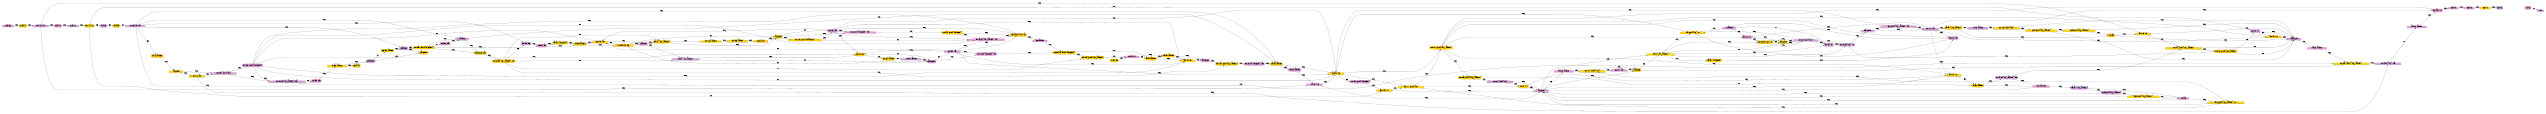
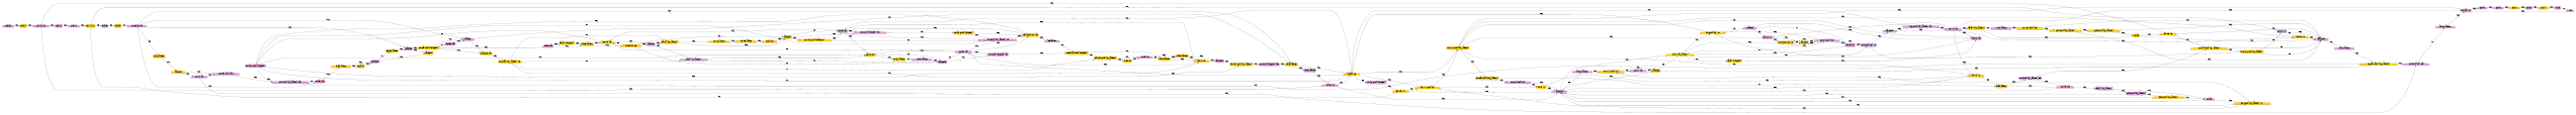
  digraph {
    rankdir=LR
    node [color=black fillcolor=plum shape=cylinder style=filled]
    n1 [label="push r55" shape=house]
    n2 [color=teal fillcolor=gold label="push r14"]
    n3 [label="mov r15 , rdx" shape=house]
    n4 [color=brown label="push r13"]
    n5 [color=brown label="mov rcx , r15" shape=house]
    n6 [fillcolor=gold label="mov rcx , r15" shape=house]
    n7 [color=teal label="push r12" shape=house]
    n8 [color=brown fillcolor=gold label="add rbx , rbp" shape=house]
    n9 [color=red label="call symbol" shape=house]
    n10 [fillcolor=gold label="mov r9d , dword [ rsp + address ]" shape=house]
    n11 [label="call symbol" shape=house]
    n12 [color=teal fillcolor=gold label="mov r14 , rsi"]
    n13 [color=teal label="push rbp"]
    n14 [color=brown fillcolor=gold label="mov rdx , r14" shape=house]
    n15 [color=teal label="mov rdx , r14"]
    n16 [fillcolor=gold label="push rbx"]
    n17 [color=brown fillcolor=gold label="mov r11 , qword [ rbx ]" shape=house]
    n18 [color=red fillcolor=gold label="mov rdi , r12" shape=house]
    n19 [color=teal label="movsxd rbp , edi" shape=house]
    n20 [color=red fillcolor=gold label="sub rsp , address"]
    n21 [color=red label="mov eax , ebp"]
    n22 [label="je address"]
    n23 [label="jl address" shape=house]
    n24 [fillcolor=gold label="shl rbp , address"]
-   n25 [color=teal label="mov edx , ebp"]
    n26 [color=brown fillcolor=gold label="call symbol" shape=house]
    n27 [color=brown fillcolor=gold label="shr eax , address" shape=house]
    n28 [color=red fillcolor=gold label="call symbol"]
    n29 [color=brown fillcolor=gold label="mov eax , dword [ rel symbol ]"]
    n30 [color=teal fillcolor=gold label="movsxd rdx , eax"]
    n31 [label="sub rsp , address"]
    n32 [color=red label="sub edx , eax"]
-   n33 [color=teal fillcolor=gold label="mov r13 , rax" shape=house]
+   n33 [color=teal label="mov r13 , rax" shape=house]
    n34 [label="mov eax , dword [ rax ]" shape=house]
    n35 [color=teal label="mov dword [ r13 ] , eax" shape=house]
    n36 [color=red label="mov rbx , qword [ rel symbol ]"]
    n37 [label="mov dword [ rsp + address ] , eax" shape=house]
    n38 [color=brown label="add rsp , address" shape=house]
    n39 [color=brown fillcolor=gold label="cmp rbx , rax" shape=house]
    n40 [color=brown label="mov qword [ rbx + address ] , rdx" shape=house]
    n41 [color=brown fillcolor=gold label="mov qword [ rbx ] , rax"]
    n42 [color=brown fillcolor=gold label="mov rdi , rbx"]
    n43 [color=red fillcolor=gold label="add rdi , rbx" shape=house]
    n44 [color=teal fillcolor=gold label="mov eax , dword [ rsp + address ]" shape=house]
    n45 [color=brown label="mov rbp , qword [ rel symbol ]"]
    n46 [color=red fillcolor=gold label="mov r12 , qword [ rbx + address ]"]
    n47 [color=red fillcolor=gold label="mov qword [ rbx ] , rsi" shape=house]
    n48 [label="mov qword [ rbx + address ] , rax" shape=house]
    n49 [color=red fillcolor=gold label="movsxd rdx , edx" shape=house]
    n50 [color=red label="je address"]
    n51 [color=brown label="jmp address" shape=house]
    n52 [color=brown label="call symbol"]
    n53 [color=teal fillcolor=gold label="mov r8d , address"]
    n54 [color=brown label="call symbol"]
    n55 [color=teal fillcolor=gold label="test al , al"]
    n56 [color=teal label="jne address"]
    n57 [color=teal fillcolor=gold label="cmp ebp , address"]
    n58 [color=brown label="cmp ebp , eax"]
    n59 [color=brown fillcolor=gold label="mov qword [ rsp + address ] , rdx"]
    n60 [color=teal fillcolor=gold label="lea rax , [ rel symbol ]"]
    n61 [fillcolor=gold label="add edx , address"]
    n62 [color=brown fillcolor=gold label="lea rsi , [ rsp + address ]"]
    n63 [color=teal label="lea rsi , [ rsp + address ]" shape=house]
    n64 [fillcolor=gold label="mov rdx , qword [ rsp + address ]"]
    n65 [color=teal fillcolor=gold label="mov rax , qword [ rsp + address ]"]
    n66 [color=red label="add rsp , address" shape=house]
    n67 [fillcolor=gold label="ja address"]
    n68 [color=teal fillcolor=gold label="lea rsi , [ rax + address ]" shape=house]
    n69 [color=brown fillcolor=gold label="mov rsi , r11"]
    n70 [fillcolor=gold label="mov qword [ rsp + address ] , r11" shape=house]
    n71 [fillcolor=gold label="mov eax , dword [ rbp + address ]"]
    n72 [fillcolor=gold label="mov rdi , r12" shape=house]
    n73 [color=red label="mov rax , r12"]
    n74 [color=brown label="cmp r12 , rax"]
    n75 [color=brown label="mov rdi , r12"]
    n76 [label="je address" shape=house]
    n77 [label="mov r12 , rax" shape=house]
    n78 [fillcolor=gold label="mov r11 , qword [ rsp ]" shape=house]
    n79 [label="mov r8d , dword [ rbp ]" shape=house]
    n80 [fillcolor=gold label="or eax , address"]
    n81 [color=brown label="pop rbx" shape=house]
    n82 [color=teal label=retn shape=house]
    n83 [fillcolor=gold label="mov qword [ rsp ] , rsi"]
    n84 [color=teal fillcolor=gold label="call symbol"]
    n85 [color=teal label="mov dword [ rsp + address ] , eax"]
    n86 [color=red label="mov r9d , eax" shape=house]
    n87 [color=teal label="lea rax , [ rbp + address ]"]
    n88 [color=brown fillcolor=gold label="mov rsi , qword [ rsp + address ]"]
    n89 [label="push qword [ rbp + address ]"]
    n90 [color=brown label="push rax" shape=house]
    n91 [color=brown fillcolor=gold label="push qword [ rbp + address ]" shape=house]
    n92 [label="cmp r11 , rax" shape=house]
    n93 [color=brown fillcolor=gold label="lea rax , [ rel symbol ]"]
    n94 [label="mov rdi , rsi"]
    n95 [color=teal label="mov qword [ rsp ] , rsi"]
    n96 [color=teal label="call symbol" shape=house]
    n97 [color=teal label="mov rsi , qword [ rsp ]" shape=house]
    n98 [fillcolor=gold label="call symbol"]
    n99 [color=teal fillcolor=gold label="mov r8d , address" shape=house]
    n100 [color=red label="sub rdx , rdi" shape=house]
    n101 [color=teal fillcolor=gold label="xor esi , esi"]
    n102 [color=brown label="mov dword [ rel symbol ] , eax"]
    n103 [color=brown fillcolor=gold label="mov rdx , qword [ rel address ]" shape=house]
    n104 [label="mov rbx , rax"]
    n105 [color=brown label="mov qword [ rel symbol ] , rax" shape=house]
    n106 [label="mov rbx , rax" shape=house]
    n107 [color=red label="mov qword [ rel symbol ] , rax"]
    n108 [fillcolor=gold label="mov ecx , address" shape=house]
    n109 [color=brown label="pop rbp" shape=house]
    n110 [color=red fillcolor=gold label="pop r12" shape=house]
    n111 [color=teal label="pop r13"]
+   n112 [fillcolor=gold label="pop r14" shape=house]
    n113 [color=red label="pop r15"]
    n114 [color=red fillcolor=gold label="xor edi , edi" shape=house]
    n115 [color=red fillcolor=gold label="mov rax , qword [ rel symbol ]"]
    n116 [fillcolor=gold label="movsxd rdi , dword [ rel symbol ]"]
    n117 [color=red fillcolor=gold label="shl rdi , address"]
    n118 [color=red fillcolor=gold label="shl rdx , address"]
    n119 [color=teal label="mov ecx , address" shape=house]
    n120 [color=brown fillcolor=gold label="lea rax , [ rbp + address ]"]
    n121 [label="sub rsp , address" shape=house]
    n122 [color=red fillcolor=gold label="push rax"]
    n123 [fillcolor=gold label="mov r8d , dword [ rbp ]" shape=house]
    n124 [color=brown fillcolor=gold label="push qword [ rbp + address ]" shape=house]
    n125 [fillcolor=gold label="push qword [ rbp + address ]" shape=house]
    n126 [color=red label="add rsp , address" shape=house]
    n1 -> n2 [label=CFG]
    n2 -> n3 [label=CFG]
    n3 -> n4 [label=CFG]
    n3 -> n5 [label=DFG]
    n3 -> n6 [label=DFG]
    n4 -> n7 [label=CFG]
    n5 -> n8 [label=CFG]
    n5 -> n9 [label=DFG]
    n6 -> n10 [label=CFG]
    n6 -> n11 [label=DFG]
    n7 -> n12 [label=CFG]
    n8 -> n17 [label=DFG]
    n8 -> n45 [label=CFG]
    n8 -> n46 [label=DFG]
    n8 -> n47 [label=DFG]
    n8 -> n48 [label=DFG]
    n9 -> n66 [label=CFG]
    n9 -> n67 [label=DFG]
    n9 -> n68 [label=DFG]
    n10 -> n11 [label=DFG]
    n10 -> n88 [label=CFG]
    n11 -> n126 [label=CFG]
    n12 -> n13 [label=CFG]
    n12 -> n14 [label=DFG]
    n12 -> n15 [label=DFG]
    n13 -> n16 [label=CFG]
    n14 -> n9 [label=DFG]
    n14 -> n17 [label=CFG]
    n15 -> n11 [label=DFG]
    n15 -> n18 [label=CFG]
    n16 -> n19 [label=CFG]
    n17 -> n46 [label=CFG]
    n17 -> n69 [label=DFG]
    n17 -> n70 [label=DFG]
    n18 -> n11 [label=DFG]
    n19 -> n20 [label=CFG]
    n19 -> n21 [label=DFG]
    n19 -> n22 [label=DFG]
    n19 -> n23 [label=DFG]
    n19 -> n24 [label=DFG]
-   n19 -> n25 [label=DFG]
    n20 -> n26 [label=CFG]
    n21 -> n27 [label=DFG]
    n22 -> n28 [label=CFG]
    n22 -> n29 [label=CFG]
    n23 -> n24 [label=CFG]
    n23 -> n30 [label=CFG]
    n24 -> n8 [label=DFG]
    n24 -> n31 [label=CFG]
-   n25 -> n32 [label=DFG]
    n26 -> n33 [label=DFG]
    n26 -> n34 [label=DFG]
    n27 -> n55 [label=CFG]
    n27 -> n56 [label=DFG]
    n29 -> n23 [label=DFG]
    n29 -> n30 [label=DFG]
    n29 -> n32 [label=DFG]
    n29 -> n58 [label=CFG]
    n30 -> n59 [label=DFG]
    n31 -> n5 [label=CFG]
    n32 -> n60 [label=CFG]
    n32 -> n61 [label=DFG]
    n33 -> n34 [label=CFG]
    n33 -> n35 [label=DFG]
-   n34 -> n36 [label=CFG]
    n34 -> n37 [label=DFG]
    n35 -> n38 [label=CFG]
    n36 -> n8 [label=DFG]
    n36 -> n37 [label=CFG]
    n36 -> n39 [label=DFG]
    n36 -> n40 [label=DFG]
    n36 -> n41 [label=DFG]
    n36 -> n42 [label=DFG]
    n36 -> n43 [label=DFG]
    n37 -> n21 [label=CFG]
    n37 -> n44 [label=DFG]
    n38 -> n73 [label=CFG]
    n39 -> n49 [label=CFG]
    n39 -> n50 [label=DFG]
    n40 -> n41 [label=CFG]
    n41 -> n51 [label=CFG]
    n42 -> n52 [label=DFG]
    n42 -> n53 [label=CFG]
    n43 -> n54 [label=DFG]
    n44 -> n35 [label=DFG]
    n45 -> n14 [label=CFG]
    n46 -> n18 [label=DFG]
    n46 -> n71 [label=CFG]
    n46 -> n72 [label=DFG]
    n46 -> n73 [label=DFG]
    n46 -> n74 [label=CFG]
    n46 -> n75 [label=DFG]
    n47 -> n76 [label=CFG]
    n48 -> n77 [label=CFG]
    n49 -> n50 [label=CFG]
    n49 -> n52 [label=DFG]
    n49 -> n98 [label=DFG]
    n50 -> n62 [label=CFG]
    n50 -> n63 [label=CFG]
    n51 -> n116 [label=CFG]
    n52 -> n106 [label=DFG]
    n52 -> n107 [label=DFG]
    n53 -> n119 [label=CFG]
    n54 -> n65 [label=CFG]
+   n55 -> n56 [label=CFG]
    n56 -> n28 [label=CFG]
    n56 -> n57 [label=CFG]
    n57 -> n22 [label=CFG]
    n58 -> n23 [label=CFG]
-   n59 -> n25 [label=CFG]
    n59 -> n62 [label=DFG]
    n59 -> n63 [label=DFG]
    n59 -> n64 [label=DFG]
    n59 -> n65 [label=DFG]
    n60 -> n61 [label=CFG]
    n61 -> n39 [label=CFG]
    n61 -> n49 [label=DFG]
    n62 -> n98 [label=DFG]
    n62 -> n99 [label=CFG]
    n63 -> n42 [label=CFG]
    n63 -> n52 [label=DFG]
    n64 -> n100 [label=DFG]
+   n64 -> n101 [label=CFG]
    n65 -> n102 [label=DFG]
    n66 -> n78 [label=CFG]
    n67 -> n44 [label=CFG]
    n67 -> n68 [label=CFG]
    n68 -> n47 [label=DFG]
    n68 -> n83 [label=DFG]
    n68 -> n84 [label=DFG]
    n68 -> n93 [label=CFG]
    n68 -> n94 [label=DFG]
    n68 -> n95 [label=DFG]
    n69 -> n9 [label=DFG]
    n69 -> n72 [label=CFG]
    n70 -> n9 [label=CFG]
    n70 -> n78 [label=DFG]
    n71 -> n79 [label=CFG]
    n71 -> n80 [label=DFG]
    n72 -> n9 [label=DFG]
    n72 -> n80 [label=CFG]
    n73 -> n81 [label=CFG]
+   n73 -> n82 [label=DFG]
    n74 -> n47 [label=CFG]
    n74 -> n76 [label=DFG]
    n75 -> n83 [label=CFG]
    n75 -> n84 [label=DFG]
    n76 -> n75 [label=CFG]
    n76 -> n94 [label=CFG]
    n77 -> n18 [label=DFG]
    n77 -> n72 [label=DFG]
    n77 -> n73 [label=DFG]
    n77 -> n74 [label=DFG]
    n77 -> n75 [label=DFG]
    n77 -> n120 [label=CFG]
    n78 -> n67 [label=DFG]
    n78 -> n92 [label=CFG]
    n79 -> n9 [label=DFG]
    n79 -> n69 [label=CFG]
    n80 -> n85 [label=DFG]
    n80 -> n86 [label=DFG]
    n81 -> n109 [label=CFG]
    n83 -> n84 [label=CFG]
    n83 -> n97 [label=DFG]
    n84 -> n97 [label=CFG]
    n85 -> n10 [label=DFG]
    n85 -> n86 [label=CFG]
    n86 -> n9 [label=DFG]
    n86 -> n87 [label=CFG]
    n87 -> n89 [label=CFG]
    n87 -> n90 [label=DFG]
    n88 -> n11 [label=DFG]
    n88 -> n15 [label=CFG]
    n89 -> n9 [label=DFG]
    n89 -> n91 [label=CFG]
    n90 -> n9 [label=DFG]
    n90 -> n70 [label=CFG]
    n91 -> n9 [label=DFG]
    n91 -> n90 [label=CFG]
    n92 -> n67 [label=CFG]
    n93 -> n74 [label=CFG]
    n94 -> n95 [label=CFG]
    n95 -> n88 [label=DFG]
    n95 -> n96 [label=CFG]
    n96 -> n48 [label=DFG]
    n96 -> n77 [label=DFG]
    n97 -> n47 [label=DFG]
    n97 -> n83 [label=DFG]
    n97 -> n84 [label=DFG]
    n97 -> n94 [label=DFG]
    n97 -> n95 [label=DFG]
    n98 -> n103 [label=CFG]
    n98 -> n104 [label=DFG]
    n98 -> n105 [label=DFG]
    n99 -> n108 [label=CFG]
    n100 -> n117 [label=CFG]
    n100 -> n118 [label=DFG]
    n101 -> n100 [label=CFG]
    n102 -> n24 [label=CFG]
    n103 -> n40 [label=DFG]
    n103 -> n104 [label=CFG]
    n104 -> n8 [label=DFG]
    n104 -> n39 [label=DFG]
    n104 -> n40 [label=DFG]
    n104 -> n41 [label=DFG]
    n104 -> n42 [label=DFG]
    n104 -> n43 [label=DFG]
    n104 -> n105 [label=CFG]
    n105 -> n115 [label=CFG]
    n106 -> n8 [label=DFG]
    n106 -> n39 [label=DFG]
    n106 -> n40 [label=DFG]
    n106 -> n41 [label=DFG]
    n106 -> n42 [label=DFG]
    n106 -> n43 [label=DFG]
    n106 -> n107 [label=CFG]
    n107 -> n116 [label=CFG]
    n108 -> n114 [label=CFG]
    n109 -> n110 [label=CFG]
    n110 -> n111 [label=CFG]
+   n111 -> n112 [label=CFG]
+   n112 -> n113 [label=CFG]
    n113 -> n82 [label=CFG]
    n114 -> n98 [label=CFG]
    n115 -> n40 [label=CFG]
    n115 -> n41 [label=DFG]
    n116 -> n64 [label=CFG]
    n116 -> n117 [label=DFG]
    n117 -> n43 [label=DFG]
    n117 -> n118 [label=CFG]
    n118 -> n43 [label=CFG]
    n118 -> n54 [label=DFG]
    n119 -> n52 [label=CFG]
    n120 -> n121 [label=CFG]
    n120 -> n122 [label=DFG]
    n121 -> n123 [label=CFG]
    n122 -> n6 [label=CFG]
    n122 -> n11 [label=DFG]
    n123 -> n11 [label=DFG]
    n123 -> n124 [label=CFG]
    n124 -> n11 [label=DFG]
    n124 -> n125 [label=CFG]
    n125 -> n11 [label=DFG]
    n125 -> n122 [label=CFG]
    n126 -> n44 [label=CFG]
  }
